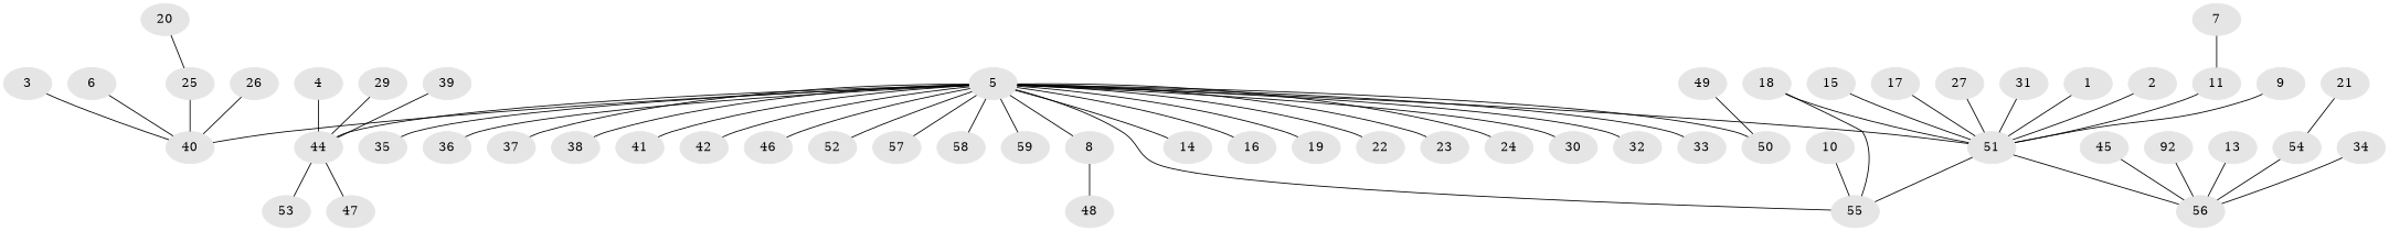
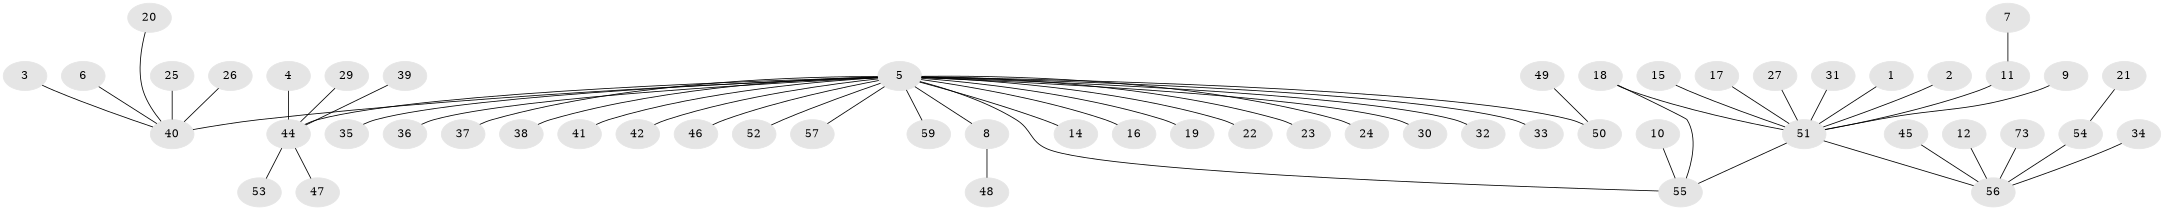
  graph {
    node [color=gray90 style=filled]
    edge [weight=1.0]
    1
    51
    55
    56
    2
    3
    40
    4
    44
    47
    53
    5
    8
    14
    16
    19
    22
    23
    24
    30
    32
    33
    35
    36
    37
    38
    41
    42
    46
    50
    52
    57
-   58
    59
    48
    6
    7
    11
    9
    10
-   12 [label=92]
-   13
+   12
+   13 [label=73]
    15
    17
    18
    20
    21
    54
    25
    26
    27
    29
    31
    34
    39
    45
    49
    1 -- 51
    51 -- 55
    51 -- 56
    2 -- 51
    3 -- 40
    4 -- 44
    44 -- 47
    44 -- 53
-   5 -- 51
    5 -- 55
    5 -- 40 [weight=2.0]
    5 -- 44
    5 -- 8
    5 -- 14
    5 -- 16
    5 -- 19
    5 -- 22
    5 -- 23
    5 -- 24
    5 -- 30
    5 -- 32
    5 -- 33
    5 -- 35
    5 -- 36
    5 -- 37
    5 -- 38
    5 -- 41
    5 -- 42
    5 -- 46 [weight=2.0]
    5 -- 50
    5 -- 52
    5 -- 57
-   5 -- 58
    5 -- 59
    8 -- 48
    6 -- 40
    7 -- 11
    11 -- 51
    9 -- 51
    10 -- 55
    12 -- 56
    13 -- 56
    15 -- 51
    17 -- 51
    18 -- 51
    18 -- 55
-   20 -- 25
+   20 -- 40
    21 -- 54
    54 -- 56
    25 -- 40
    26 -- 40
    27 -- 51
    29 -- 44
    31 -- 51
    34 -- 56
    39 -- 44
    45 -- 56
    49 -- 50
  }
